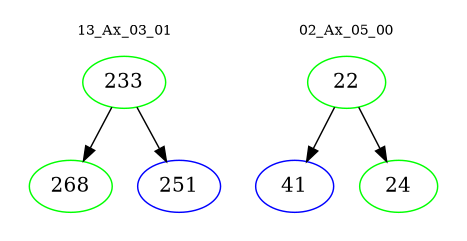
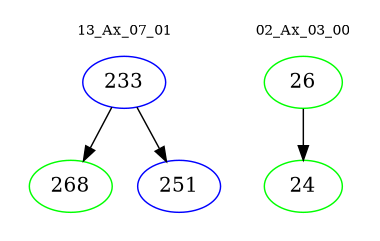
  digraph {
    node [color=green]
    edge [color=black]
-   n1 [label=233]
+   n1 [color=blue label=233]
    n2 [label=268]
    n3 [color=blue label=251]
-   n4 [label=22]
-   n5 [color=blue label=41]
+   n4 [label=26]
    n6 [label=24]
    subgraph cluster_1 {
      color=white
      fontsize=10
-     label="13_Ax_03_01"
+     label="13_Ax_07_01"
      n1
      n2
      n3
    }
    subgraph cluster_2 {
      color=white
      fontsize=10
-     label="02_Ax_05_00"
+     label="02_Ax_03_00"
      n4
-     n5
      n6
    }
    n1 -> n2
    n1 -> n3
-   n4 -> n5
    n4 -> n6
  }
